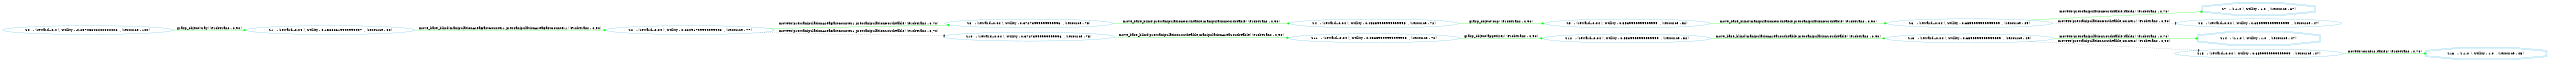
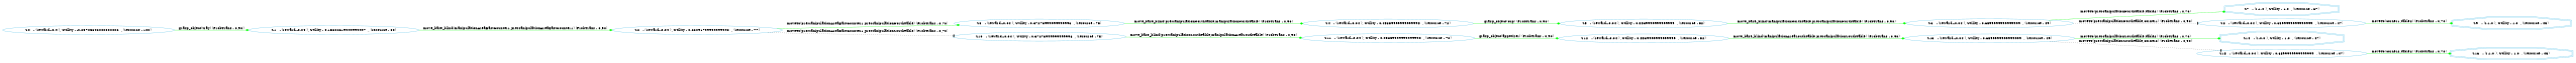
  digraph {
    rankdir=LR
    node [color="#40b9e5"]
    edge [arrowhead=diamond color=green]
    n1 [label="S7   : (r:1.0 ), Utility : 1.0  , (resource : 67)" shape=doubleoctagon]
-   n3 [label=" S14   : (r:1.0 ), Utility : 1.0  , (resource : 47)  " shape=doubleoctagon]
+   n2 [label=" S9   : (r:1.0 ), Utility : 1.0  , (resource : 45)  " shape=doubleoctagon]
+   n3 [label="S14   : (r:0.0 ), Utility : 1.0  , (resource : 47)" shape=doubleoctagon]
    n4 [label=" S16   : (r:1.0 ), Utility : 1.0  , (resource : 45)  " shape=doubleoctagon]
    n5 [label=" S0   : (reward:-0.4 ), Utility : -0.25705642000000006  , (resource : 100) "]
    n6 [label=" S1   : (reward:-0.04 ), Utility : 0.15882619999999997  , (resource : 80) "]
    n7 [label=" S2   : (reward:-0.04 ), Utility : 0.22091799999999998  , (resource : 77) "]
    n8 [label=" S3   : (reward:-0.04 ), Utility : 0.37273999999999996  , (resource : 75) "]
    n9 [label=" S10   : (reward:-0.04 ), Utility : 0.37273999999999996  , (resource : 75) "]
    n10 [label=" S4   : (reward:-0.04 ), Utility : 0.45859999999999995  , (resource : 72) "]
    n11 [label=" S11   : (reward:-0.04 ), Utility : 0.45859999999999995  , (resource : 72) "]
    n12 [label=" S5   : (reward:-0.04 ), Utility : 0.5539999999999999  , (resource : 52) "]
    n13 [label=" S6   : (reward:-0.04 ), Utility : 0.6599999999999999  , (resource : 49) "]
    n14 [label=" S8   : (reward:-0.04 ), Utility : 0.6599999999999999  , (resource : 47) "]
    n15 [label=" S12   : (reward:-0.04 ), Utility : 0.5539999999999999  , (resource : 52) "]
    n16 [label=" S13   : (reward:-0.04 ), Utility : 0.6599999999999999  , (resource : 49) "]
    n17 [label=" S15   : (reward:-0.04 ), Utility : 0.6599999999999999  , (resource : 47) "]
    n5 -> n6 [label="grasp_object(tray) (ProbTrans : 0,90)"]
    n6 -> n7 [label="move_base_blind(manipulationAreaEastCounter1,preManipulationAreaEastCounter1) (ProbTrans : 0,90)"]
    n7 -> n8 [label="moveTo(preManipulationAreaEastCounter1,preManipulationNorthTable) (ProbTrans : 0,70)"]
    n7 -> n9 [arrowhead=tee label="moveTo(preManipulationAreaEastCounter1,preManipulationSouthTable) (ProbTrans : 0,70)" style=dotted color=""]
    n8 -> n10 [label="move_base_blind(preManipulationNorthTable,manipulationNorthTable) (ProbTrans : 0,90)"]
    n9 -> n11 [label="move_base_blind(preManipulationSouthTable,manipulationAreaSouthTable) (ProbTrans : 0,90)"]
    n10 -> n12 [label="grasp_object(cup) (ProbTrans : 0,90)"]
    n11 -> n15 [label="grasp_object(appetizer) (ProbTrans : 0,90)"]
    n12 -> n13 [label="move_base_blind(manipulationNorthTable,preManipulationNorthTable) (ProbTrans : 0,90)"]
    n13 -> n1 [label="moveTo(preManipulationNorthTable,table2) (ProbTrans : 0,70)"]
    n13 -> n14 [arrowhead=tee label="moveTo(preManipulationNorthTable,corner1) (ProbTrans : 0,90)" style=dotted color=""]
+   n14 -> n2 [label="moveTo(corner1,table2) (ProbTrans : 0,70)"]
    n15 -> n16 [label="move_base_blind(manipulationAreaSouthTable,preManipulationSouthTable) (ProbTrans : 0,90)"]
    n16 -> n3 [label="moveTo(preManipulationSouthTable,table2) (ProbTrans : 0,70)"]
    n16 -> n17 [arrowhead=tee label="moveTo(preManipulationSouthTable,corner2) (ProbTrans : 0,90)" style=dotted color=""]
    n17 -> n4 [label="moveTo(corner2,table2) (ProbTrans : 0,70)"]
  }
